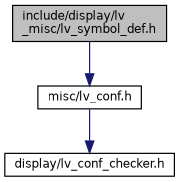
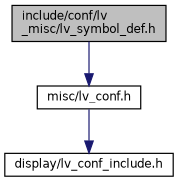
  digraph {
    node [color=black fillcolor=white fontname=Helvetica fontsize=10 shape=record style=filled]
    edge [color=midnightblue fontname=Helvetica fontsize=10 labelfontname=Helvetica labelfontsize=10 style=solid]
-   n1 [fillcolor=grey75 fontcolor=black height=0.2 label="include/display/lv\l_misc/lv_symbol_def.h" width=0.4]
+   n1 [fillcolor=grey75 fontcolor=black height=0.2 label="include/conf/lv\l_misc/lv_symbol_def.h" width=0.4]
    n2 [height=0.2 label="misc/lv_conf.h" width=0.4]
-   n3 [height=0.2 label="display/lv_conf_checker.h" width=0.4]
+   n3 [height=0.2 label="display/lv_conf_include.h" width=0.4]
    n1 -> n2
    n2 -> n3
  }
